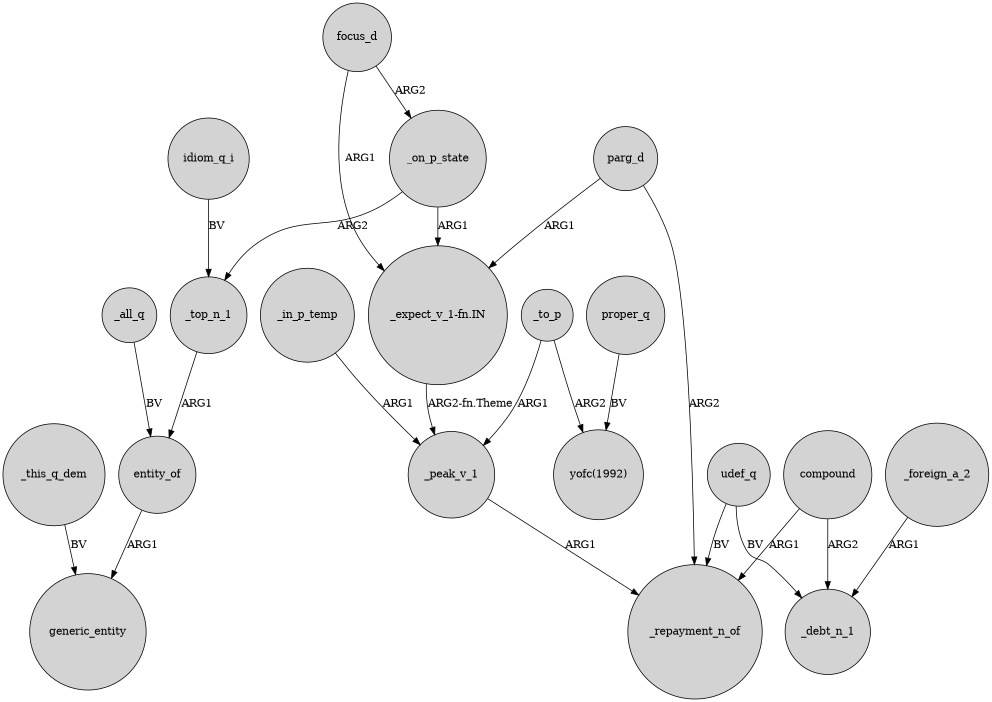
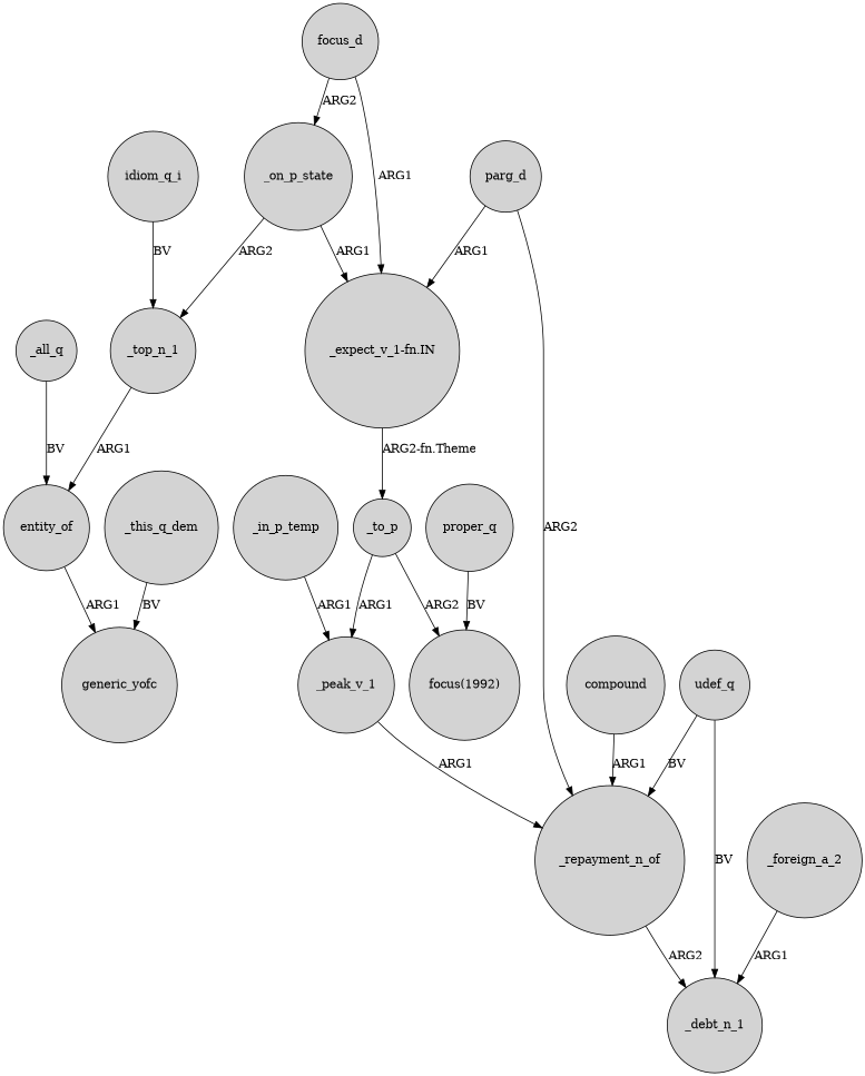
  digraph {
    node [shape=circle style=filled]
    n1 [label=entity_of]
    _all_q
-   generic_entity
+   generic_entity [label=generic_yofc]
    _to_p
-   "yofc(1992)"
+   "yofc(1992)" [label="focus(1992)"]
    _peak_v_1
    _repayment_n_of
    "_expect_v_1-fn.IN"
    udef_q
    _debt_n_1
    focus_d
    _on_p_state
    _top_n_1
    parg_d
    proper_q
    compound
    _this_q_dem
    n18 [label=_foreign_a_2]
    idiom_q_i
    _in_p_temp
    n1 -> generic_entity [label=ARG1]
    _all_q -> n1 [label=BV]
    _to_p -> "yofc(1992)" [label=ARG2]
    _to_p -> _peak_v_1 [label=ARG1]
    _peak_v_1 -> _repayment_n_of [label=ARG1]
-   "_expect_v_1-fn.IN" -> _peak_v_1 [label="ARG2-fn.Theme"]
+   "_expect_v_1-fn.IN" -> _to_p [label="ARG2-fn.Theme"]
    udef_q -> _repayment_n_of [label=BV]
    udef_q -> _debt_n_1 [label=BV]
    focus_d -> "_expect_v_1-fn.IN" [label=ARG1]
    focus_d -> _on_p_state [label=ARG2]
    _on_p_state -> "_expect_v_1-fn.IN" [label=ARG1]
    _on_p_state -> _top_n_1 [label=ARG2]
    _top_n_1 -> n1 [label=ARG1]
    parg_d -> _repayment_n_of [label=ARG2]
    parg_d -> "_expect_v_1-fn.IN" [label=ARG1]
    proper_q -> "yofc(1992)" [label=BV]
    compound -> _repayment_n_of [label=ARG1]
-   compound -> _debt_n_1 [label=ARG2]
+   _repayment_n_of -> _debt_n_1 [label=ARG2]
    _this_q_dem -> generic_entity [label=BV]
    n18 -> _debt_n_1 [label=ARG1]
    idiom_q_i -> _top_n_1 [label=BV]
    _in_p_temp -> _peak_v_1 [label=ARG1]
  }
